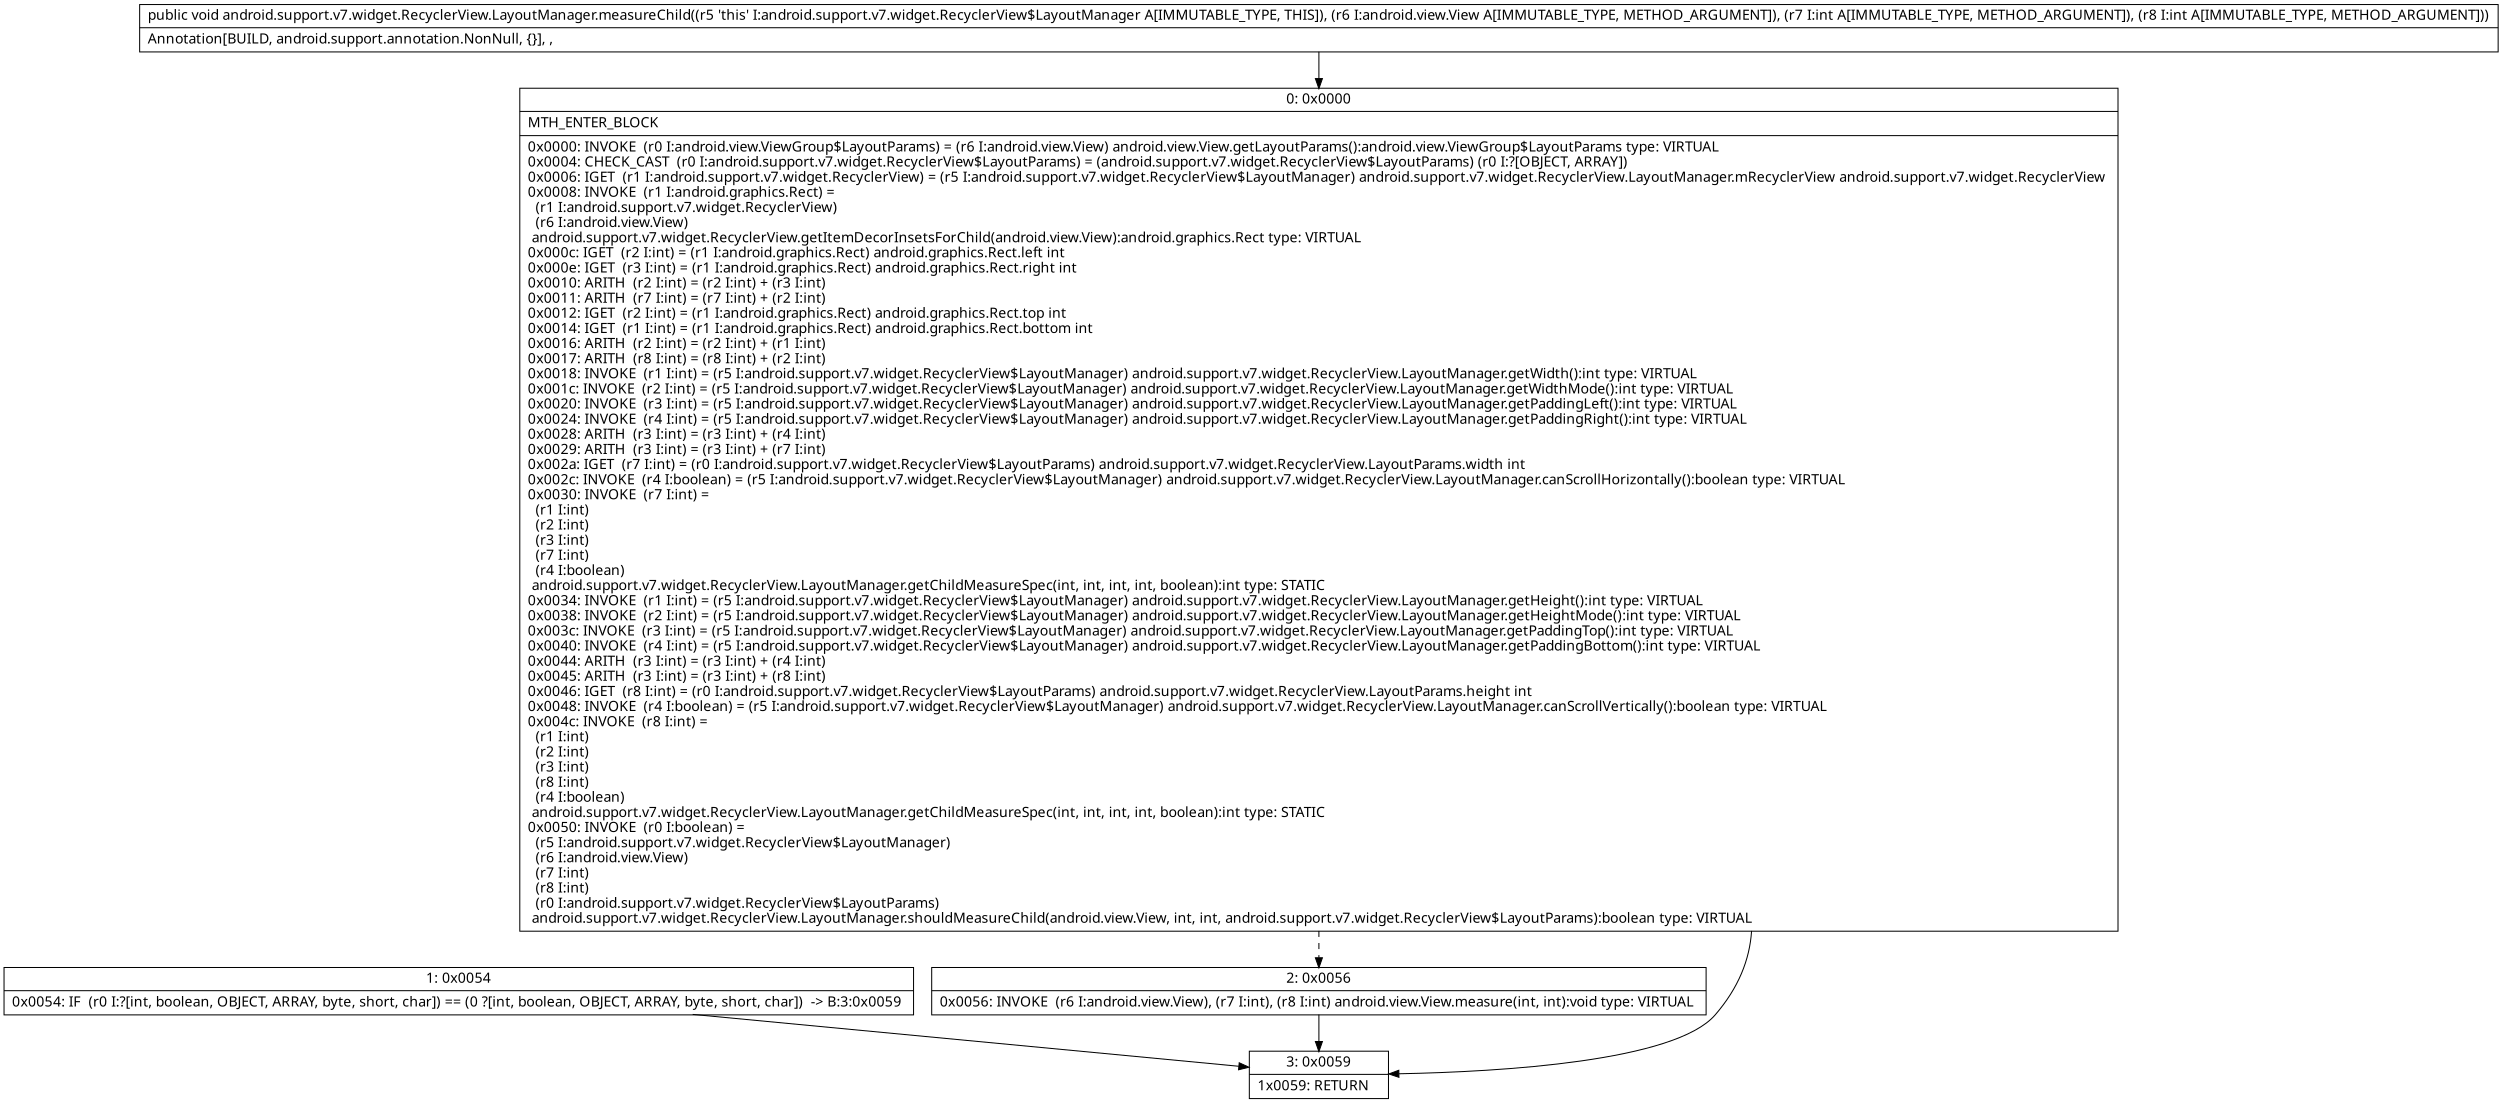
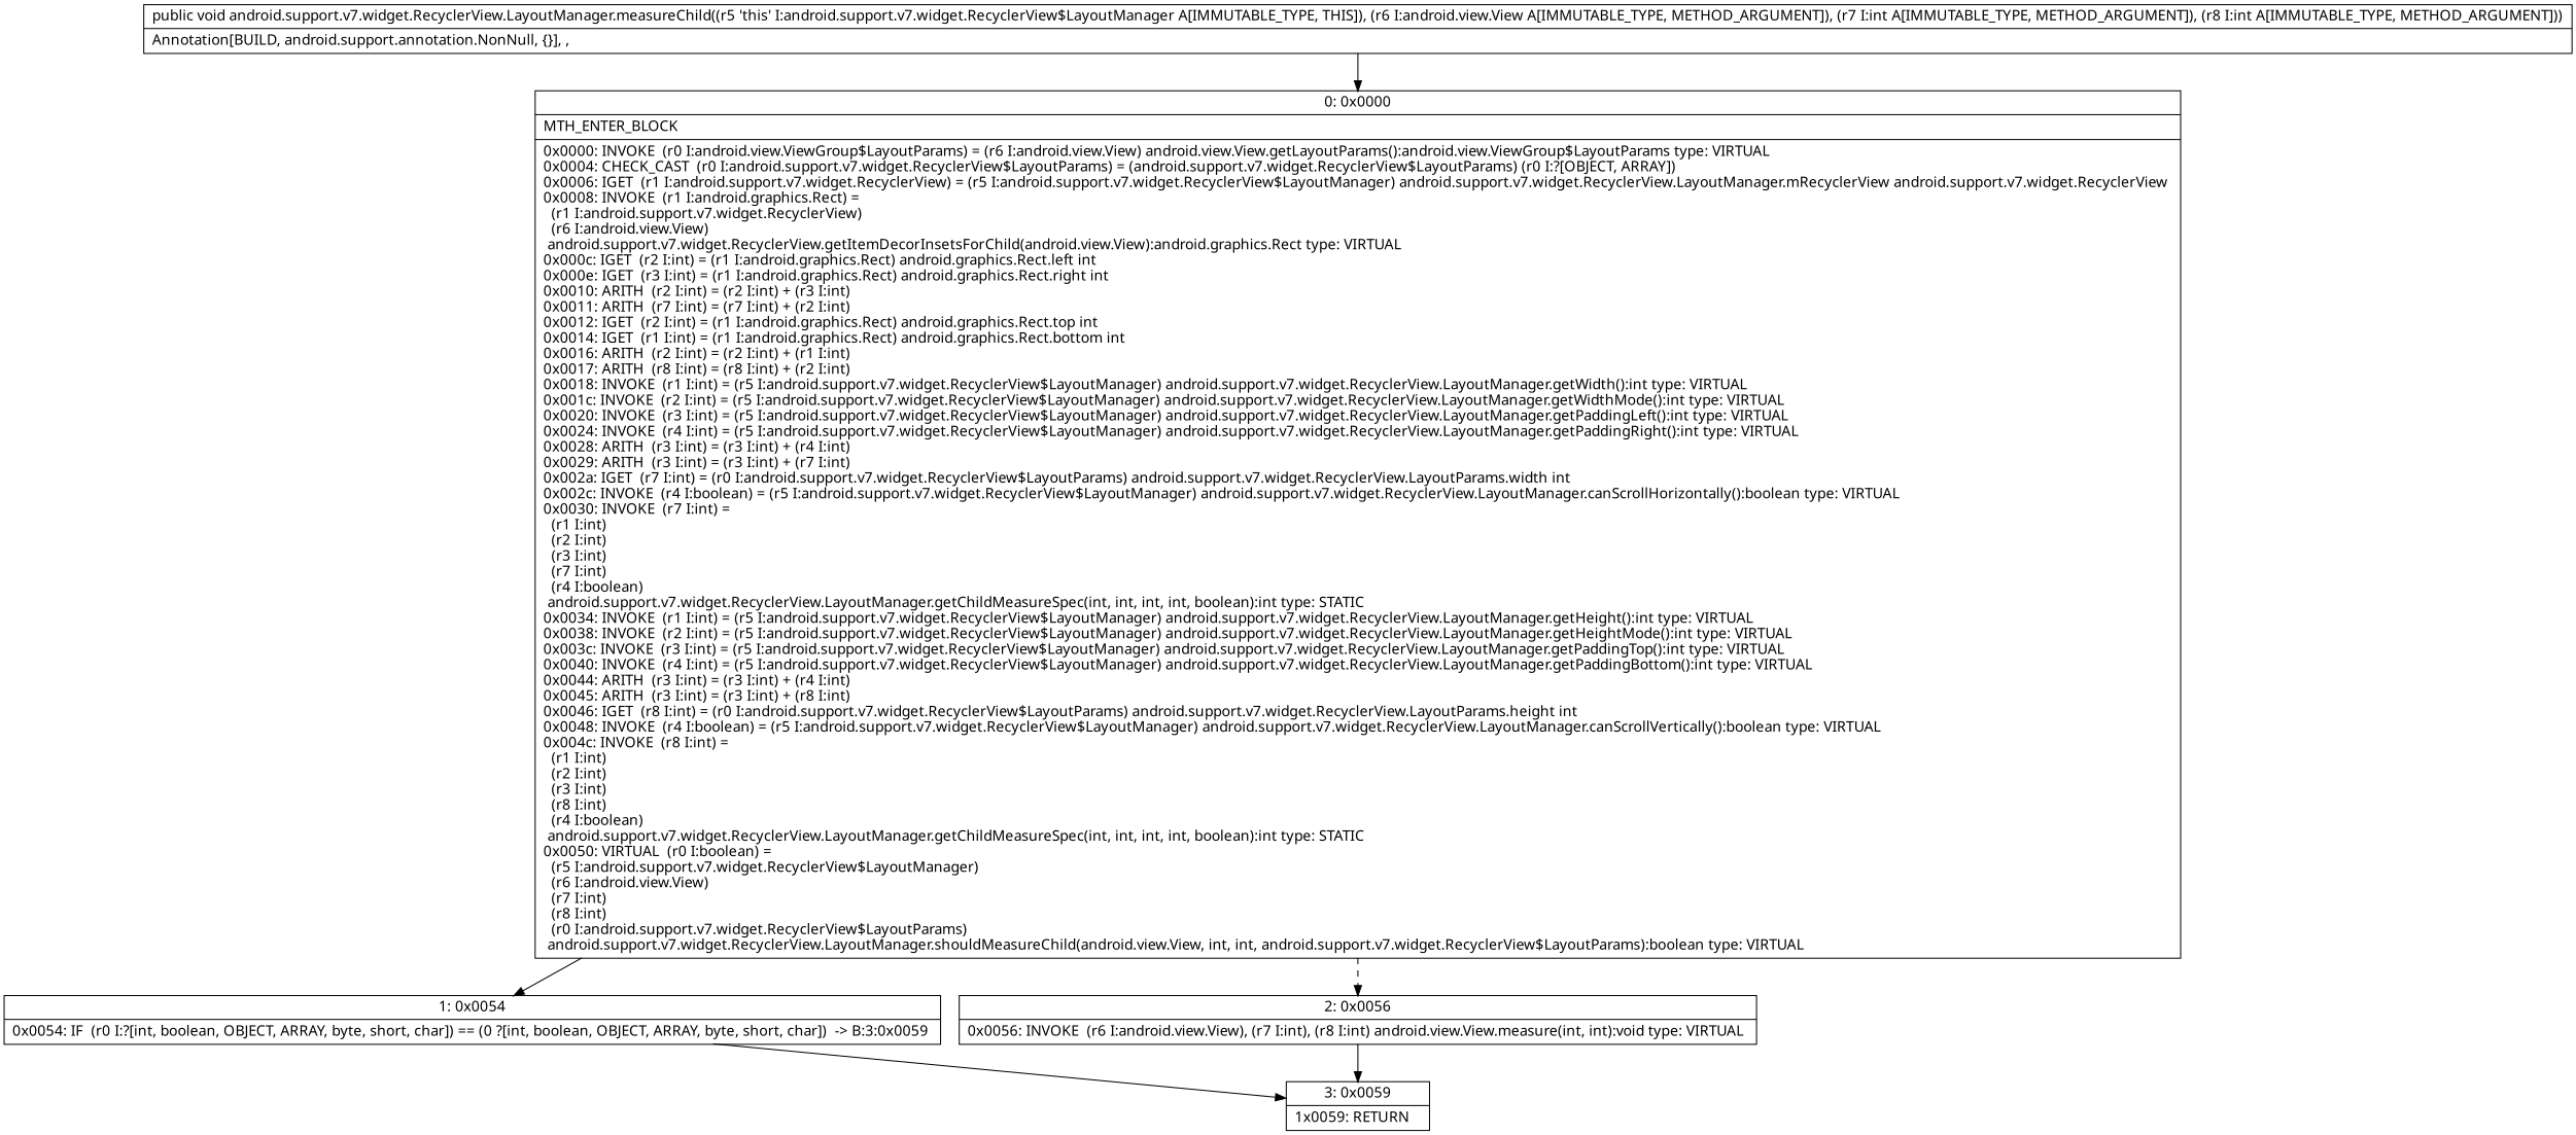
  digraph {
    fontname="Noto Sans"
    node [fontname="Noto Sans" shape=record]
    edge [fontname="Noto Sans"]
-   n1 [label="{0\:\ 0x0000|MTH_ENTER_BLOCK\l|0x0000: INVOKE  (r0 I:android.view.ViewGroup$LayoutParams) = (r6 I:android.view.View) android.view.View.getLayoutParams():android.view.ViewGroup$LayoutParams type: VIRTUAL \l0x0004: CHECK_CAST  (r0 I:android.support.v7.widget.RecyclerView$LayoutParams) = (android.support.v7.widget.RecyclerView$LayoutParams) (r0 I:?[OBJECT, ARRAY]) \l0x0006: IGET  (r1 I:android.support.v7.widget.RecyclerView) = (r5 I:android.support.v7.widget.RecyclerView$LayoutManager) android.support.v7.widget.RecyclerView.LayoutManager.mRecyclerView android.support.v7.widget.RecyclerView \l0x0008: INVOKE  (r1 I:android.graphics.Rect) = \l  (r1 I:android.support.v7.widget.RecyclerView)\l  (r6 I:android.view.View)\l android.support.v7.widget.RecyclerView.getItemDecorInsetsForChild(android.view.View):android.graphics.Rect type: VIRTUAL \l0x000c: IGET  (r2 I:int) = (r1 I:android.graphics.Rect) android.graphics.Rect.left int \l0x000e: IGET  (r3 I:int) = (r1 I:android.graphics.Rect) android.graphics.Rect.right int \l0x0010: ARITH  (r2 I:int) = (r2 I:int) + (r3 I:int) \l0x0011: ARITH  (r7 I:int) = (r7 I:int) + (r2 I:int) \l0x0012: IGET  (r2 I:int) = (r1 I:android.graphics.Rect) android.graphics.Rect.top int \l0x0014: IGET  (r1 I:int) = (r1 I:android.graphics.Rect) android.graphics.Rect.bottom int \l0x0016: ARITH  (r2 I:int) = (r2 I:int) + (r1 I:int) \l0x0017: ARITH  (r8 I:int) = (r8 I:int) + (r2 I:int) \l0x0018: INVOKE  (r1 I:int) = (r5 I:android.support.v7.widget.RecyclerView$LayoutManager) android.support.v7.widget.RecyclerView.LayoutManager.getWidth():int type: VIRTUAL \l0x001c: INVOKE  (r2 I:int) = (r5 I:android.support.v7.widget.RecyclerView$LayoutManager) android.support.v7.widget.RecyclerView.LayoutManager.getWidthMode():int type: VIRTUAL \l0x0020: INVOKE  (r3 I:int) = (r5 I:android.support.v7.widget.RecyclerView$LayoutManager) android.support.v7.widget.RecyclerView.LayoutManager.getPaddingLeft():int type: VIRTUAL \l0x0024: INVOKE  (r4 I:int) = (r5 I:android.support.v7.widget.RecyclerView$LayoutManager) android.support.v7.widget.RecyclerView.LayoutManager.getPaddingRight():int type: VIRTUAL \l0x0028: ARITH  (r3 I:int) = (r3 I:int) + (r4 I:int) \l0x0029: ARITH  (r3 I:int) = (r3 I:int) + (r7 I:int) \l0x002a: IGET  (r7 I:int) = (r0 I:android.support.v7.widget.RecyclerView$LayoutParams) android.support.v7.widget.RecyclerView.LayoutParams.width int \l0x002c: INVOKE  (r4 I:boolean) = (r5 I:android.support.v7.widget.RecyclerView$LayoutManager) android.support.v7.widget.RecyclerView.LayoutManager.canScrollHorizontally():boolean type: VIRTUAL \l0x0030: INVOKE  (r7 I:int) = \l  (r1 I:int)\l  (r2 I:int)\l  (r3 I:int)\l  (r7 I:int)\l  (r4 I:boolean)\l android.support.v7.widget.RecyclerView.LayoutManager.getChildMeasureSpec(int, int, int, int, boolean):int type: STATIC \l0x0034: INVOKE  (r1 I:int) = (r5 I:android.support.v7.widget.RecyclerView$LayoutManager) android.support.v7.widget.RecyclerView.LayoutManager.getHeight():int type: VIRTUAL \l0x0038: INVOKE  (r2 I:int) = (r5 I:android.support.v7.widget.RecyclerView$LayoutManager) android.support.v7.widget.RecyclerView.LayoutManager.getHeightMode():int type: VIRTUAL \l0x003c: INVOKE  (r3 I:int) = (r5 I:android.support.v7.widget.RecyclerView$LayoutManager) android.support.v7.widget.RecyclerView.LayoutManager.getPaddingTop():int type: VIRTUAL \l0x0040: INVOKE  (r4 I:int) = (r5 I:android.support.v7.widget.RecyclerView$LayoutManager) android.support.v7.widget.RecyclerView.LayoutManager.getPaddingBottom():int type: VIRTUAL \l0x0044: ARITH  (r3 I:int) = (r3 I:int) + (r4 I:int) \l0x0045: ARITH  (r3 I:int) = (r3 I:int) + (r8 I:int) \l0x0046: IGET  (r8 I:int) = (r0 I:android.support.v7.widget.RecyclerView$LayoutParams) android.support.v7.widget.RecyclerView.LayoutParams.height int \l0x0048: INVOKE  (r4 I:boolean) = (r5 I:android.support.v7.widget.RecyclerView$LayoutManager) android.support.v7.widget.RecyclerView.LayoutManager.canScrollVertically():boolean type: VIRTUAL \l0x004c: INVOKE  (r8 I:int) = \l  (r1 I:int)\l  (r2 I:int)\l  (r3 I:int)\l  (r8 I:int)\l  (r4 I:boolean)\l android.support.v7.widget.RecyclerView.LayoutManager.getChildMeasureSpec(int, int, int, int, boolean):int type: STATIC \l0x0050: INVOKE  (r0 I:boolean) = \l  (r5 I:android.support.v7.widget.RecyclerView$LayoutManager)\l  (r6 I:android.view.View)\l  (r7 I:int)\l  (r8 I:int)\l  (r0 I:android.support.v7.widget.RecyclerView$LayoutParams)\l android.support.v7.widget.RecyclerView.LayoutManager.shouldMeasureChild(android.view.View, int, int, android.support.v7.widget.RecyclerView$LayoutParams):boolean type: VIRTUAL \l}"]
+   n1 [label="{0\:\ 0x0000|MTH_ENTER_BLOCK\l|0x0000: INVOKE  (r0 I:android.view.ViewGroup$LayoutParams) = (r6 I:android.view.View) android.view.View.getLayoutParams():android.view.ViewGroup$LayoutParams type: VIRTUAL \l0x0004: CHECK_CAST  (r0 I:android.support.v7.widget.RecyclerView$LayoutParams) = (android.support.v7.widget.RecyclerView$LayoutParams) (r0 I:?[OBJECT, ARRAY]) \l0x0006: IGET  (r1 I:android.support.v7.widget.RecyclerView) = (r5 I:android.support.v7.widget.RecyclerView$LayoutManager) android.support.v7.widget.RecyclerView.LayoutManager.mRecyclerView android.support.v7.widget.RecyclerView \l0x0008: INVOKE  (r1 I:android.graphics.Rect) = \l  (r1 I:android.support.v7.widget.RecyclerView)\l  (r6 I:android.view.View)\l android.support.v7.widget.RecyclerView.getItemDecorInsetsForChild(android.view.View):android.graphics.Rect type: VIRTUAL \l0x000c: IGET  (r2 I:int) = (r1 I:android.graphics.Rect) android.graphics.Rect.left int \l0x000e: IGET  (r3 I:int) = (r1 I:android.graphics.Rect) android.graphics.Rect.right int \l0x0010: ARITH  (r2 I:int) = (r2 I:int) + (r3 I:int) \l0x0011: ARITH  (r7 I:int) = (r7 I:int) + (r2 I:int) \l0x0012: IGET  (r2 I:int) = (r1 I:android.graphics.Rect) android.graphics.Rect.top int \l0x0014: IGET  (r1 I:int) = (r1 I:android.graphics.Rect) android.graphics.Rect.bottom int \l0x0016: ARITH  (r2 I:int) = (r2 I:int) + (r1 I:int) \l0x0017: ARITH  (r8 I:int) = (r8 I:int) + (r2 I:int) \l0x0018: INVOKE  (r1 I:int) = (r5 I:android.support.v7.widget.RecyclerView$LayoutManager) android.support.v7.widget.RecyclerView.LayoutManager.getWidth():int type: VIRTUAL \l0x001c: INVOKE  (r2 I:int) = (r5 I:android.support.v7.widget.RecyclerView$LayoutManager) android.support.v7.widget.RecyclerView.LayoutManager.getWidthMode():int type: VIRTUAL \l0x0020: INVOKE  (r3 I:int) = (r5 I:android.support.v7.widget.RecyclerView$LayoutManager) android.support.v7.widget.RecyclerView.LayoutManager.getPaddingLeft():int type: VIRTUAL \l0x0024: INVOKE  (r4 I:int) = (r5 I:android.support.v7.widget.RecyclerView$LayoutManager) android.support.v7.widget.RecyclerView.LayoutManager.getPaddingRight():int type: VIRTUAL \l0x0028: ARITH  (r3 I:int) = (r3 I:int) + (r4 I:int) \l0x0029: ARITH  (r3 I:int) = (r3 I:int) + (r7 I:int) \l0x002a: IGET  (r7 I:int) = (r0 I:android.support.v7.widget.RecyclerView$LayoutParams) android.support.v7.widget.RecyclerView.LayoutParams.width int \l0x002c: INVOKE  (r4 I:boolean) = (r5 I:android.support.v7.widget.RecyclerView$LayoutManager) android.support.v7.widget.RecyclerView.LayoutManager.canScrollHorizontally():boolean type: VIRTUAL \l0x0030: INVOKE  (r7 I:int) = \l  (r1 I:int)\l  (r2 I:int)\l  (r3 I:int)\l  (r7 I:int)\l  (r4 I:boolean)\l android.support.v7.widget.RecyclerView.LayoutManager.getChildMeasureSpec(int, int, int, int, boolean):int type: STATIC \l0x0034: INVOKE  (r1 I:int) = (r5 I:android.support.v7.widget.RecyclerView$LayoutManager) android.support.v7.widget.RecyclerView.LayoutManager.getHeight():int type: VIRTUAL \l0x0038: INVOKE  (r2 I:int) = (r5 I:android.support.v7.widget.RecyclerView$LayoutManager) android.support.v7.widget.RecyclerView.LayoutManager.getHeightMode():int type: VIRTUAL \l0x003c: INVOKE  (r3 I:int) = (r5 I:android.support.v7.widget.RecyclerView$LayoutManager) android.support.v7.widget.RecyclerView.LayoutManager.getPaddingTop():int type: VIRTUAL \l0x0040: INVOKE  (r4 I:int) = (r5 I:android.support.v7.widget.RecyclerView$LayoutManager) android.support.v7.widget.RecyclerView.LayoutManager.getPaddingBottom():int type: VIRTUAL \l0x0044: ARITH  (r3 I:int) = (r3 I:int) + (r4 I:int) \l0x0045: ARITH  (r3 I:int) = (r3 I:int) + (r8 I:int) \l0x0046: IGET  (r8 I:int) = (r0 I:android.support.v7.widget.RecyclerView$LayoutParams) android.support.v7.widget.RecyclerView.LayoutParams.height int \l0x0048: INVOKE  (r4 I:boolean) = (r5 I:android.support.v7.widget.RecyclerView$LayoutManager) android.support.v7.widget.RecyclerView.LayoutManager.canScrollVertically():boolean type: VIRTUAL \l0x004c: INVOKE  (r8 I:int) = \l  (r1 I:int)\l  (r2 I:int)\l  (r3 I:int)\l  (r8 I:int)\l  (r4 I:boolean)\l android.support.v7.widget.RecyclerView.LayoutManager.getChildMeasureSpec(int, int, int, int, boolean):int type: STATIC \l0x0050: VIRTUAL  (r0 I:boolean) = \l  (r5 I:android.support.v7.widget.RecyclerView$LayoutManager)\l  (r6 I:android.view.View)\l  (r7 I:int)\l  (r8 I:int)\l  (r0 I:android.support.v7.widget.RecyclerView$LayoutParams)\l android.support.v7.widget.RecyclerView.LayoutManager.shouldMeasureChild(android.view.View, int, int, android.support.v7.widget.RecyclerView$LayoutParams):boolean type: VIRTUAL \l}"]
    n2 [label="{1\:\ 0x0054|0x0054: IF  (r0 I:?[int, boolean, OBJECT, ARRAY, byte, short, char]) == (0 ?[int, boolean, OBJECT, ARRAY, byte, short, char])  \-\> B:3:0x0059 \l}"]
    n3 [label="{2\:\ 0x0056|0x0056: INVOKE  (r6 I:android.view.View), (r7 I:int), (r8 I:int) android.view.View.measure(int, int):void type: VIRTUAL \l}"]
    n4 [label="{3\:\ 0x0059|1x0059: RETURN   \l}"]
    n5 [label="{public void android.support.v7.widget.RecyclerView.LayoutManager.measureChild((r5 'this' I:android.support.v7.widget.RecyclerView$LayoutManager A[IMMUTABLE_TYPE, THIS]), (r6 I:android.view.View A[IMMUTABLE_TYPE, METHOD_ARGUMENT]), (r7 I:int A[IMMUTABLE_TYPE, METHOD_ARGUMENT]), (r8 I:int A[IMMUTABLE_TYPE, METHOD_ARGUMENT]))  | Annotation[BUILD, android.support.annotation.NonNull, \{\}], , \l}"]
-   n1 -> n4
+   n1 -> n2
    n1 -> n3 [style=dashed]
    n2 -> n4
    n3 -> n4
    n5 -> n1
  }
